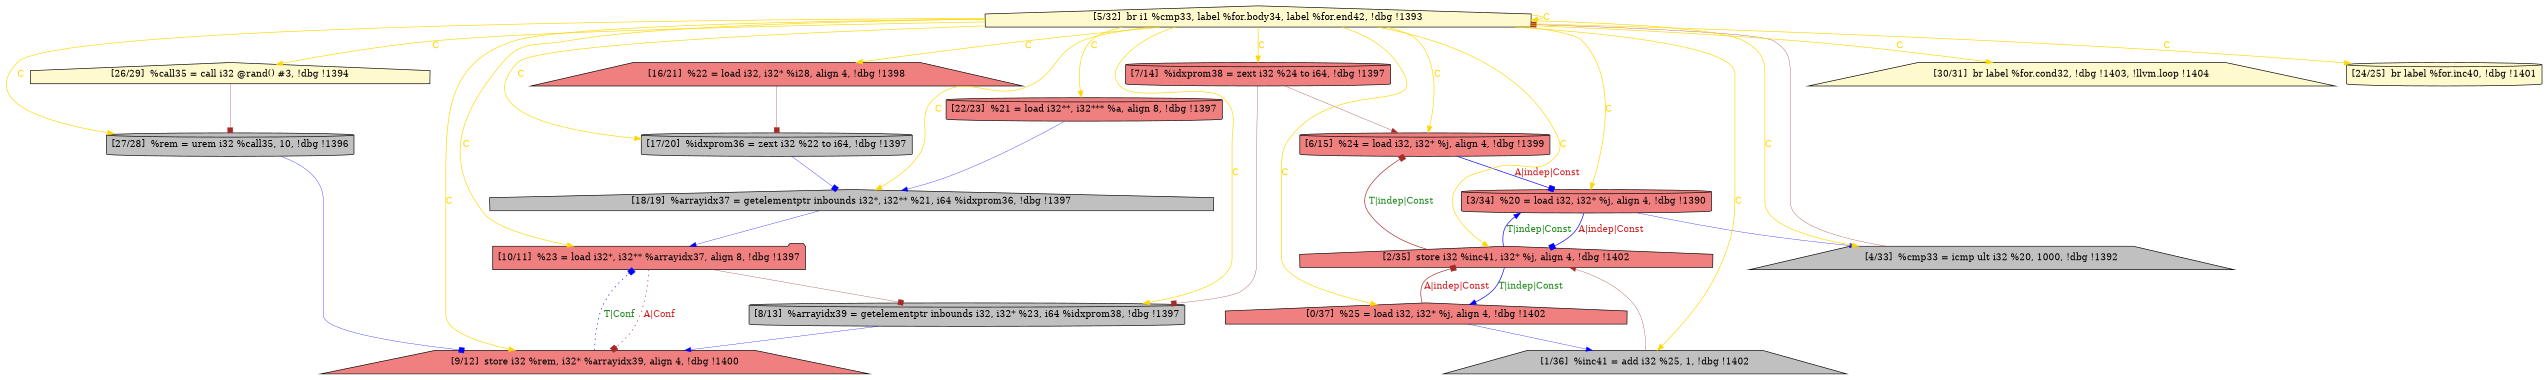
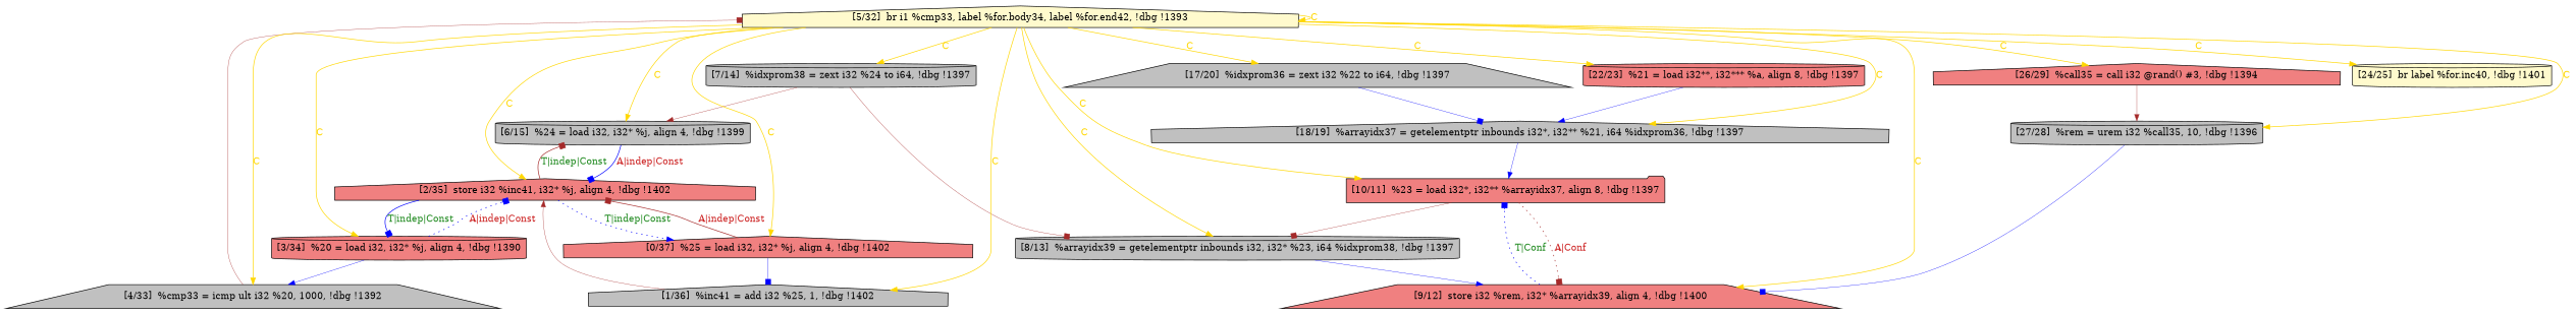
  digraph {
    node [fillcolor=lightcoral shape=cylinder style=filled]
    edge [color=gold fontcolor=gold penwidth=1.0 style=solid]
-   n1 [label="[16/21]  %22 = load i32, i32* %i28, align 4, !dbg !1398" shape=trapezium]
-   n2 [fillcolor=grey label="[17/20]  %idxprom36 = zext i32 %22 to i64, !dbg !1397"]
+   n2 [fillcolor=grey label="[17/20]  %idxprom36 = zext i32 %22 to i64, !dbg !1397" shape=trapezium]
    n3 [fillcolor=grey label="[18/19]  %arrayidx37 = getelementptr inbounds i32*, i32** %21, i64 %idxprom36, !dbg !1397" shape=house]
-   n4 [label="[6/15]  %24 = load i32, i32* %j, align 4, !dbg !1399"]
+   n4 [fillcolor=grey label="[6/15]  %24 = load i32, i32* %j, align 4, !dbg !1399"]
    n5 [label="[2/35]  store i32 %inc41, i32* %j, align 4, !dbg !1402" shape=house]
    n6 [label="[0/37]  %25 = load i32, i32* %j, align 4, !dbg !1402" shape=house]
    n7 [label="[3/34]  %20 = load i32, i32* %j, align 4, !dbg !1390"]
-   n8 [label="[7/14]  %idxprom38 = zext i32 %24 to i64, !dbg !1397"]
+   n8 [fillcolor=grey label="[7/14]  %idxprom38 = zext i32 %24 to i64, !dbg !1397"]
    n9 [fillcolor=grey label="[8/13]  %arrayidx39 = getelementptr inbounds i32, i32* %23, i64 %idxprom38, !dbg !1397"]
    n10 [label="[9/12]  store i32 %rem, i32* %arrayidx39, align 4, !dbg !1400" shape=trapezium]
    n11 [label="[10/11]  %23 = load i32*, i32** %arrayidx37, align 8, !dbg !1397" shape=folder]
-   n12 [fillcolor=lemonchiffon label="[30/31]  br label %for.cond32, !dbg !1403, !llvm.loop !1404" shape=trapezium]
    n13 [fillcolor=grey label="[27/28]  %rem = urem i32 %call35, 10, !dbg !1396"]
-   n14 [fillcolor=lemonchiffon label="[26/29]  %call35 = call i32 @rand() #3, !dbg !1394" shape=house]
-   n15 [fillcolor=grey label="[1/36]  %inc41 = add i32 %25, 1, !dbg !1402" shape=trapezium]
+   n14 [label="[26/29]  %call35 = call i32 @rand() #3, !dbg !1394" shape=house]
+   n15 [fillcolor=grey label="[1/36]  %inc41 = add i32 %25, 1, !dbg !1402" shape=house]
    n16 [fillcolor=grey label="[4/33]  %cmp33 = icmp ult i32 %20, 1000, !dbg !1392" shape=trapezium]
    n17 [fillcolor=lemonchiffon label="[5/32]  br i1 %cmp33, label %for.body34, label %for.end42, !dbg !1393" shape=house]
    n18 [fillcolor=lemonchiffon label="[24/25]  br label %for.inc40, !dbg !1401"]
    n19 [label="[22/23]  %21 = load i32**, i32*** %a, align 8, !dbg !1397"]
-   n1 -> n2 [arrowhead=box color=brown fontcolor=black penwidth=0.5]
    n2 -> n3 [arrowhead=box color=blue fontcolor=black penwidth=0.5]
    n3 -> n11 [arrowhead=normal color=blue fontcolor=black penwidth=0.5]
-   n4 -> n7 [arrowhead=box color=blue fontcolor=firebrick3 label="A|indep|Const"]
+   n4 -> n5 [arrowhead=box color=blue fontcolor=firebrick3 label="A|indep|Const"]
    n5 -> n4 [arrowhead=box color=brown fontcolor=forestgreen label="T|indep|Const"]
-   n5 -> n6 [arrowhead=normal color=blue fontcolor=forestgreen label="T|indep|Const"]
-   n5 -> n7 [arrowhead=normal color=blue fontcolor=forestgreen label="T|indep|Const"]
+   n5 -> n6 [arrowhead=normal color=blue fontcolor=forestgreen label="T|indep|Const" style=dotted]
+   n5 -> n7 [arrowhead=box color=blue fontcolor=forestgreen label="T|indep|Const"]
    n6 -> n5 [arrowhead=box color=brown fontcolor=firebrick3 label="A|indep|Const"]
-   n6 -> n15 [arrowhead=normal color=blue fontcolor=black penwidth=0.5]
-   n7 -> n5 [arrowhead=box color=blue fontcolor=firebrick3 label="A|indep|Const"]
+   n6 -> n15 [arrowhead=box color=blue fontcolor=black penwidth=0.5]
+   n7 -> n5 [arrowhead=box color=blue fontcolor=firebrick3 label="A|indep|Const" style=dotted]
    n7 -> n16 [arrowhead=normal color=blue fontcolor=black penwidth=0.5]
    n8 -> n4 [arrowhead=normal color=brown fontcolor=black penwidth=0.5]
    n8 -> n9 [arrowhead=box color=brown fontcolor=black penwidth=0.5]
    n9 -> n10 [arrowhead=normal color=blue fontcolor=black penwidth=0.5]
    n10 -> n11 [arrowhead=box color=blue fontcolor=forestgreen label="T|Conf" style=dotted]
    n11 -> n9 [arrowhead=box color=brown fontcolor=black penwidth=0.5]
    n11 -> n10 [arrowhead=box color=brown fontcolor=firebrick3 label="A|Conf" style=dotted]
    n13 -> n10 [arrowhead=box color=blue fontcolor=black penwidth=0.5]
-   n14 -> n13 [arrowhead=box color=brown fontcolor=black penwidth=0.5]
+   n14 -> n13 [arrowhead=normal color=brown fontcolor=black penwidth=0.5]
    n15 -> n5 [arrowhead=normal color=brown fontcolor=black penwidth=0.5]
    n16 -> n17 [arrowhead=box color=brown fontcolor=black penwidth=0.5]
-   n17 -> n1 [label=C]
    n17 -> n2 [label=C]
    n17 -> n3 [label=C]
    n17 -> n4 [label=C]
    n17 -> n5 [label=C]
    n17 -> n6 [label=C]
    n17 -> n7 [label=C]
    n17 -> n8 [label=C]
    n17 -> n9 [label=C]
    n17 -> n10 [label=C]
    n17 -> n11 [label=C]
-   n17 -> n12 [label=C]
    n17 -> n13 [label=C]
    n17 -> n14 [label=C]
    n17 -> n15 [label=C]
    n17 -> n16 [label=C]
    n17 -> n17 [label=C]
    n17 -> n18 [label=C]
    n17 -> n19 [label=C]
    n19 -> n3 [arrowhead=normal color=blue fontcolor=black penwidth=0.5]
  }
